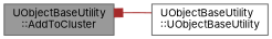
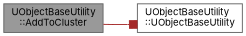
  digraph {
    rankdir=LR
    fontname=Inter
    node [fontname=Inter fontsize=10 shape=box style=filled]
    n1 [color=gray40 fillcolor=grey60 fontcolor=black height=0.2 label="UObjectBaseUtility\l::AddToCluster" width=0.4]
    n2 [color=grey40 fillcolor=white height=0.2 label="UObjectBaseUtility\l::UObjectBaseUtility" width=0.4]
-   n2 -> n1 [color=brown fontname=Inter fontsize=10 labelfontname=Helvetica labelfontsize=10 style=solid arrowhead=box]
+   n1 -> n2 [color=brown fontname=Inter fontsize=10 labelfontname=Helvetica labelfontsize=10 style=solid arrowhead=box]
  }
